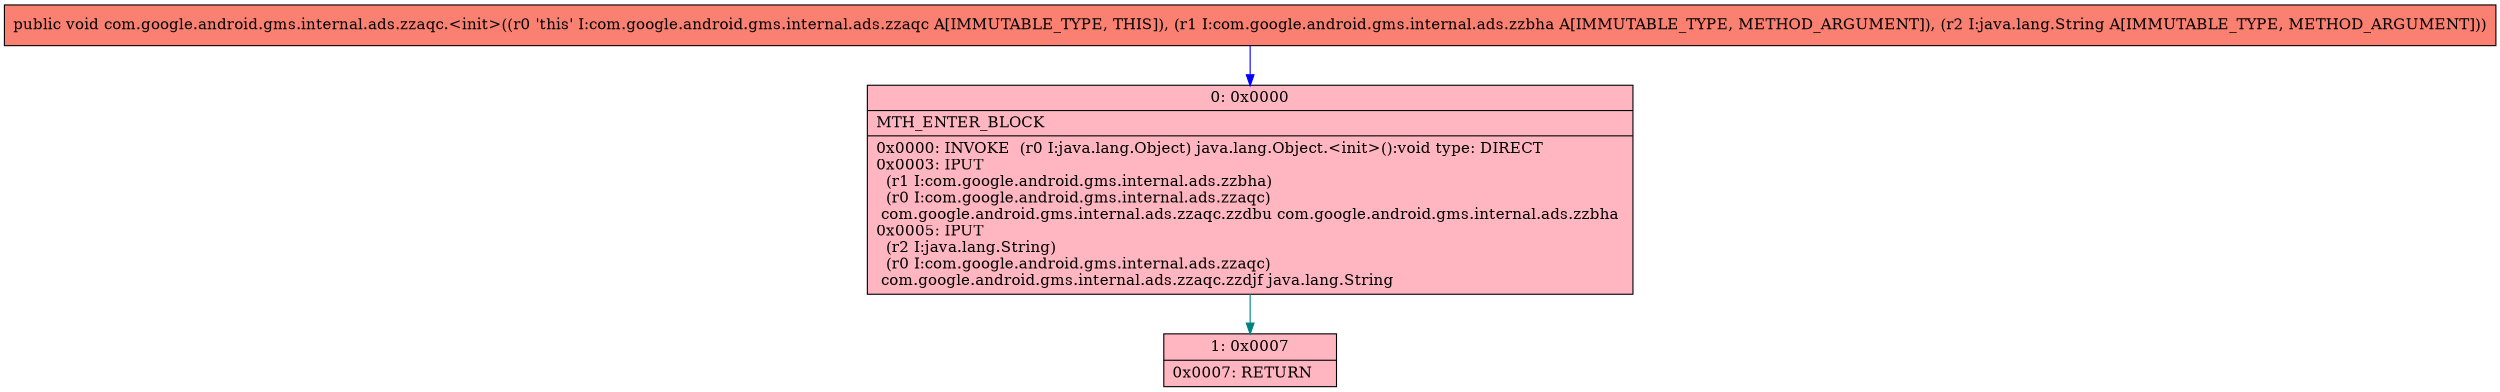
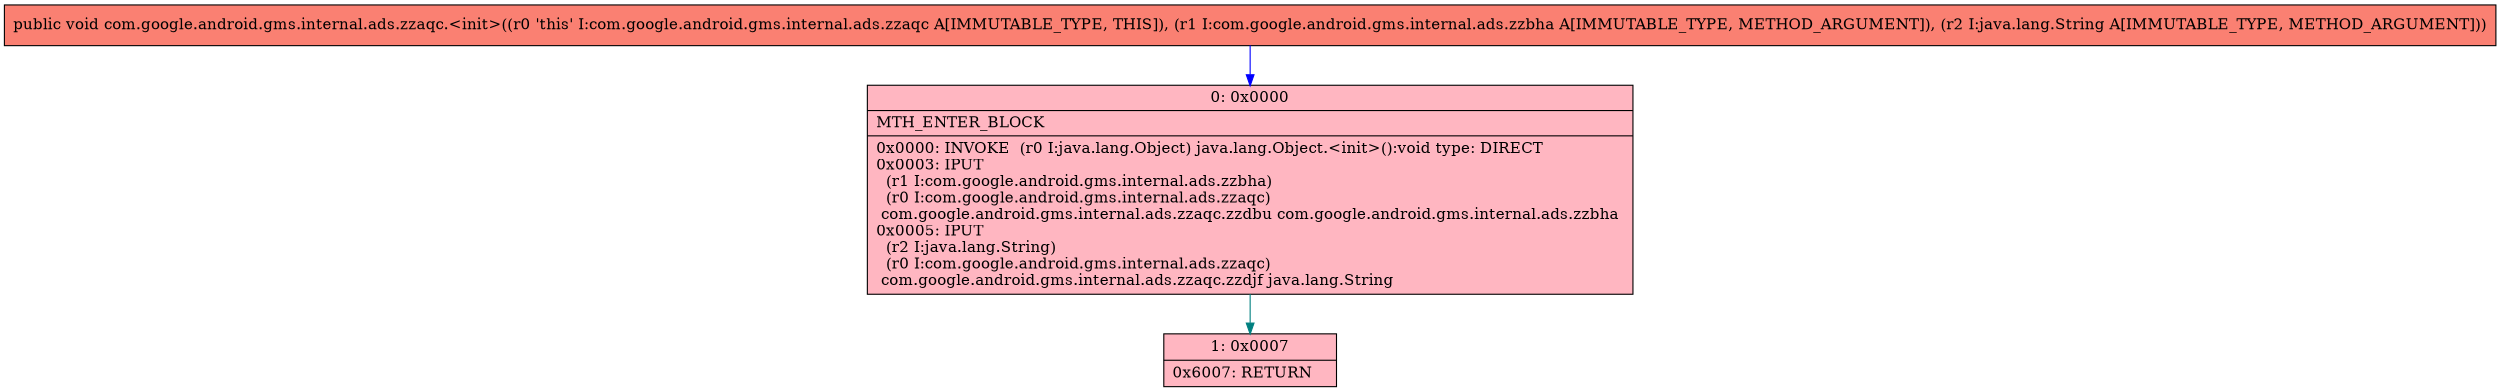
  digraph {
    node [shape=record style=filled fillcolor=lightpink]
    n1 [label="{0\:\ 0x0000|MTH_ENTER_BLOCK\l|0x0000: INVOKE  (r0 I:java.lang.Object) java.lang.Object.\<init\>():void type: DIRECT \l0x0003: IPUT  \l  (r1 I:com.google.android.gms.internal.ads.zzbha)\l  (r0 I:com.google.android.gms.internal.ads.zzaqc)\l com.google.android.gms.internal.ads.zzaqc.zzdbu com.google.android.gms.internal.ads.zzbha \l0x0005: IPUT  \l  (r2 I:java.lang.String)\l  (r0 I:com.google.android.gms.internal.ads.zzaqc)\l com.google.android.gms.internal.ads.zzaqc.zzdjf java.lang.String \l}"]
-   n2 [label="{1\:\ 0x0007|0x0007: RETURN   \l}"]
+   n2 [label="{1\:\ 0x0007|0x6007: RETURN   \l}"]
    n3 [label="{public void com.google.android.gms.internal.ads.zzaqc.\<init\>((r0 'this' I:com.google.android.gms.internal.ads.zzaqc A[IMMUTABLE_TYPE, THIS]), (r1 I:com.google.android.gms.internal.ads.zzbha A[IMMUTABLE_TYPE, METHOD_ARGUMENT]), (r2 I:java.lang.String A[IMMUTABLE_TYPE, METHOD_ARGUMENT])) }" fillcolor=salmon]
    n1 -> n2 [color=teal]
    n3 -> n1 [color=blue]
  }
